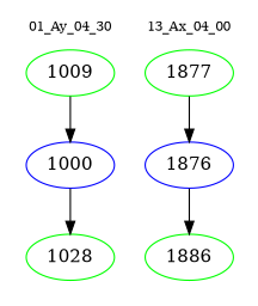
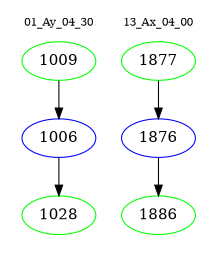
  digraph {
    node [color=green]
    edge [color=black]
    n1 [label=1009]
-   n2 [color=blue label=1000]
+   n2 [color=blue label=1006]
    n3 [label=1028]
    n4 [label=1877]
    n5 [color=blue label=1876]
    n6 [label=1886]
    subgraph cluster_1 {
      color=white
      fontsize=10
      label="01_Ay_04_30"
      n1
      n2
      n3
    }
    subgraph cluster_2 {
      color=white
      fontsize=10
      label="13_Ax_04_00"
      n4
      n5
      n6
    }
    n1 -> n2
    n2 -> n3
    n4 -> n5
    n5 -> n6
  }
